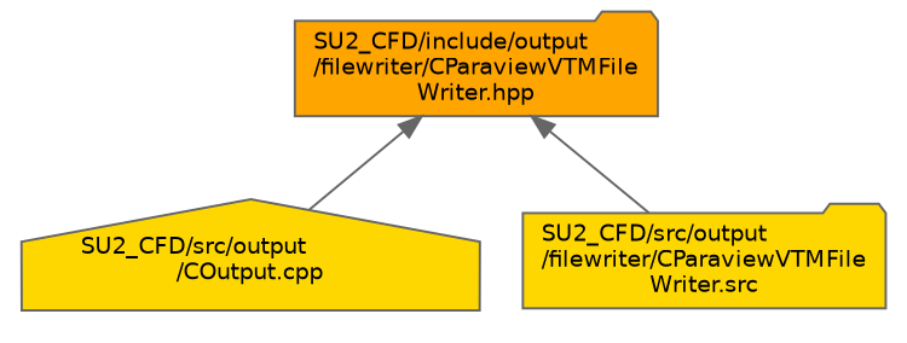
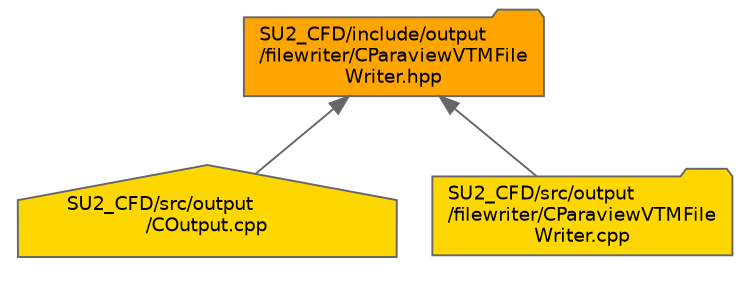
  digraph {
    node [color=grey40 fillcolor=gold fontname=Helvetica fontsize=10 shape=folder style=filled]
    edge [color=gray40 dir=back fontname=Helvetica fontsize=10 labelfontname=Helvetica labelfontsize=10 style=solid]
    n1 [color=gray40 fillcolor=orange fontcolor=black height=0.2 label="SU2_CFD/include/output\l/filewriter/CParaviewVTMFile\lWriter.hpp" width=0.4]
    n2 [height=0.2 label="SU2_CFD/src/output\l/COutput.cpp" shape=house width=0.4]
-   n3 [height=0.2 label="SU2_CFD/src/output\l/filewriter/CParaviewVTMFile\lWriter.src" width=0.4]
+   n3 [height=0.2 label="SU2_CFD/src/output\l/filewriter/CParaviewVTMFile\lWriter.cpp" width=0.4]
    n1 -> n2
    n1 -> n3
  }
